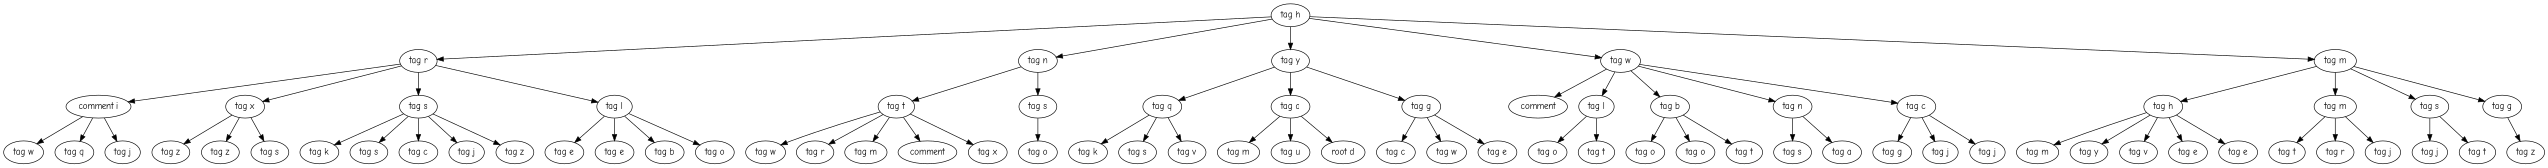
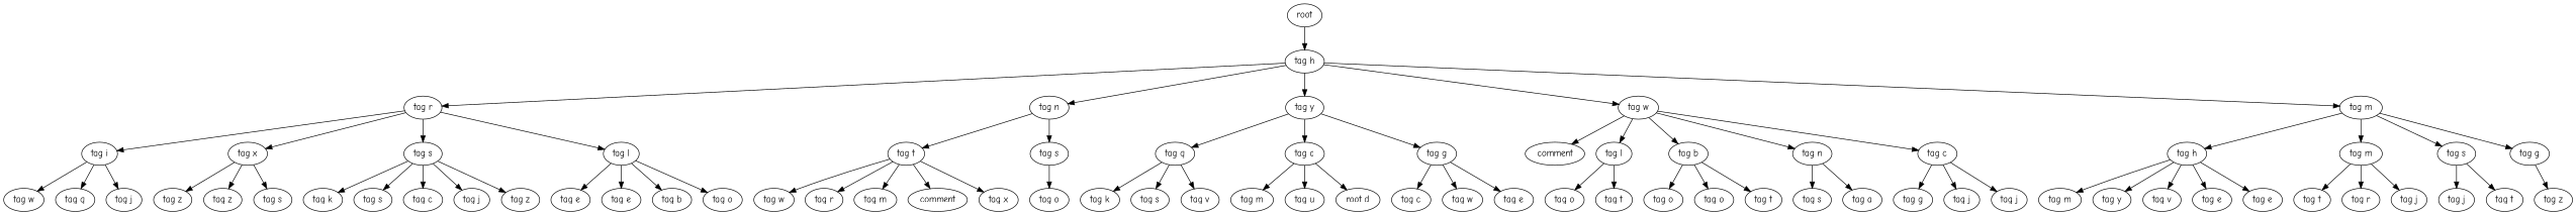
  digraph {
    fontname="Comic Neue"
    node [fontname="Comic Neue"]
    edge [fontname="Comic Neue"]
+   n1 [label=root]
    n2 [label="tag h"]
    n3 [label="tag r"]
    n4 [label="tag n"]
    n5 [label="tag y"]
    n6 [label="tag w"]
    n7 [label="tag m"]
-   n8 [label="comment i"]
+   n8 [label="tag i"]
    n9 [label="tag x"]
    n10 [label="tag s"]
    n11 [label="tag l"]
    n12 [label="tag t"]
    n13 [label="tag s"]
    n14 [label="tag q"]
    n15 [label="tag a"]
    n16 [label="tag g"]
    n17 [label=comment]
    n18 [label="tag l"]
    n19 [label="tag b"]
    n20 [label="tag n"]
    n21 [label="tag c"]
    n22 [label="tag h"]
    n23 [label="tag m"]
    n24 [label="tag s"]
    n25 [label="tag g"]
    n26 [label="tag w"]
    n27 [label="tag q"]
    n28 [label="tag j"]
    n29 [label="tag z"]
    n30 [label="tag z"]
    n31 [label="tag s"]
    n32 [label="tag k"]
    n33 [label="tag s"]
    n34 [label="tag c"]
    n35 [label="tag j"]
    n36 [label="tag z"]
    n37 [label="tag e"]
    n38 [label="tag e"]
    n39 [label="tag b"]
    n40 [label="tag o"]
    n41 [label="tag w"]
    n42 [label="tag r"]
    n43 [label="tag m"]
    n44 [label=comment]
    n45 [label="tag x"]
    n46 [label="tag o"]
    n47 [label="tag k"]
    n48 [label="tag s"]
    n49 [label="tag v"]
    n50 [label="tag m"]
    n51 [label="tag u"]
    n52 [label="root d"]
    n53 [label="tag c"]
    n54 [label="tag w"]
    n55 [label="tag e"]
    n56 [label="tag o"]
    n57 [label="tag t"]
    n58 [label="tag o"]
    n59 [label="tag o"]
    n60 [label="tag t"]
    n61 [label="tag s"]
    n62 [label="tag a"]
    n63 [label="tag g"]
    n64 [label="tag j"]
    n65 [label="tag j"]
    n66 [label="tag m"]
    n67 [label="tag y"]
    n68 [label="tag v"]
    n69 [label="tag e"]
    n70 [label="tag e"]
    n71 [label="tag t"]
    n72 [label="tag r"]
    n73 [label="tag j"]
    n74 [label="tag j"]
    n75 [label="tag t"]
    n76 [label="tag z"]
+   n1 -> n2
    n2 -> n3
    n2 -> n4
    n2 -> n5
    n2 -> n6
    n2 -> n7
    n3 -> n8
    n3 -> n9
    n3 -> n10
    n3 -> n11
    n4 -> n12
    n4 -> n13
    n5 -> n14
    n5 -> n15
    n5 -> n16
    n6 -> n17
    n6 -> n18
    n6 -> n19
    n6 -> n20
    n6 -> n21
    n7 -> n22
    n7 -> n23
    n7 -> n24
    n7 -> n25
    n8 -> n26
    n8 -> n27
    n8 -> n28
    n9 -> n29
    n9 -> n30
    n9 -> n31
    n10 -> n32
    n10 -> n33
    n10 -> n34
    n10 -> n35
    n10 -> n36
    n11 -> n37
    n11 -> n38
    n11 -> n39
    n11 -> n40
    n12 -> n41
    n12 -> n42
    n12 -> n43
    n12 -> n44
    n12 -> n45
    n13 -> n46
    n14 -> n47
    n14 -> n48
    n14 -> n49
    n15 -> n50
    n15 -> n51
    n15 -> n52
    n16 -> n53
    n16 -> n54
    n16 -> n55
    n18 -> n56
    n18 -> n57
    n19 -> n58
    n19 -> n59
    n19 -> n60
    n20 -> n61
    n20 -> n62
    n21 -> n63
    n21 -> n64
    n21 -> n65
    n22 -> n66
    n22 -> n67
    n22 -> n68
    n22 -> n69
    n22 -> n70
    n23 -> n71
    n23 -> n72
    n23 -> n73
    n24 -> n74
    n24 -> n75
    n25 -> n76
  }
